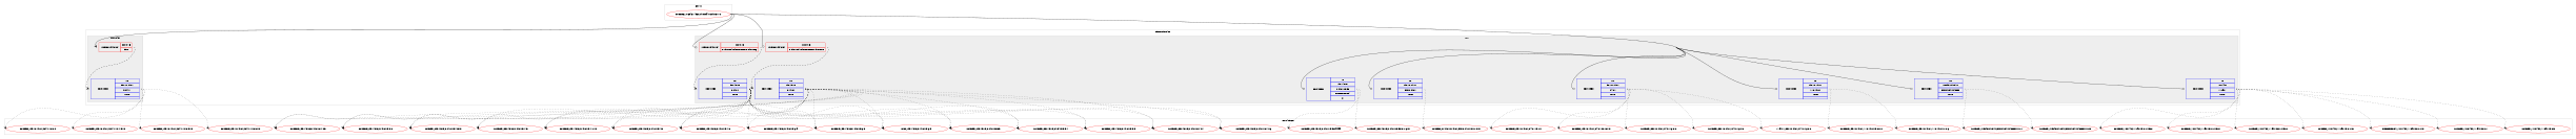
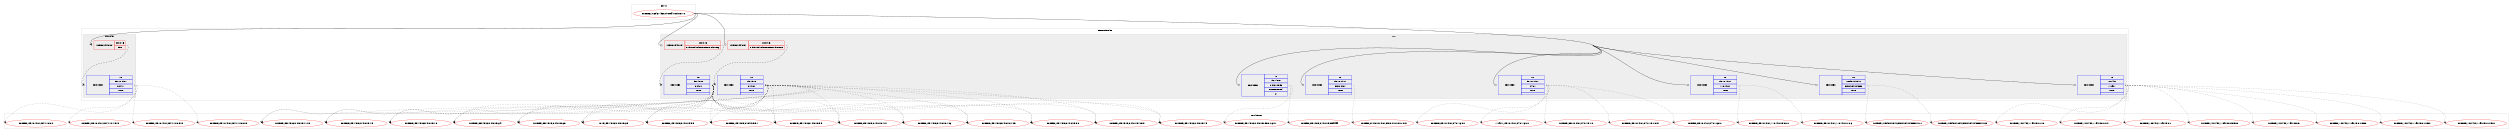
  digraph {
    compound=true
    concentrate=true
    fontname=Helvetica
    fontsize=10
    newrank=true
    rankdir=TB
    ranksep=1.5
    node [color=red fontname=Helvetica fontsize=10]
    edge [arrowhead=vee headport=w style=dotted tailport=e weight=100]
    n1 [label="portage://media-video/photofilmstrip-3.7.1" width=4]
    n2 [color=blue label=<<TABLE BORDER="0" CELLBORDER="1" CELLSPACING="0" CELLPADDING="4" WIDTH="220"><TR><TD ROWSPAN="6" CELLPADDING="30">pack_dep</TD></TR><TR><TD WIDTH="110">no</TD></TR><TR><TD>dev-python</TD></TR><TR><TD>sphinx</TD></TR><TR><TD>none</TD></TR><TR><TD></TD></TR></TABLE>> shape=none]
    n3 [label=<<TABLE BORDER="0" CELLBORDER="1" CELLSPACING="0" CELLPADDING="4"><TR><TD ROWSPAN="3" CELLPADDING="10">use_conditional</TD></TR><TR><TD>positive</TD></TR><TR><TD>doc</TD></TR></TABLE>> shape=none]
    n4 [color=blue label=<<TABLE BORDER="0" CELLBORDER="1" CELLSPACING="0" CELLPADDING="4" WIDTH="220"><TR><TD ROWSPAN="6" CELLPADDING="30">pack_dep</TD></TR><TR><TD WIDTH="110">no</TD></TR><TR><TD>dev-lang</TD></TR><TR><TD>python</TD></TR><TR><TD>none</TD></TR><TR><TD></TD></TR></TABLE>> shape=none]
    n5 [label=<<TABLE BORDER="0" CELLBORDER="1" CELLSPACING="0" CELLPADDING="4"><TR><TD ROWSPAN="3" CELLPADDING="10">use_conditional</TD></TR><TR><TD>positive</TD></TR><TR><TD>python_single_target_python3_5</TD></TR></TABLE>> shape=none]
    n6 [color=blue label=<<TABLE BORDER="0" CELLBORDER="1" CELLSPACING="0" CELLPADDING="4" WIDTH="220"><TR><TD ROWSPAN="6" CELLPADDING="30">pack_dep</TD></TR><TR><TD WIDTH="110">no</TD></TR><TR><TD>dev-lang</TD></TR><TR><TD>python</TD></TR><TR><TD>none</TD></TR><TR><TD></TD></TR></TABLE>> shape=none]
    n7 [label=<<TABLE BORDER="0" CELLBORDER="1" CELLSPACING="0" CELLPADDING="4"><TR><TD ROWSPAN="3" CELLPADDING="10">use_conditional</TD></TR><TR><TD>positive</TD></TR><TR><TD>python_single_target_python3_6</TD></TR></TABLE>> shape=none]
    n8 [color=blue label=<<TABLE BORDER="0" CELLBORDER="1" CELLSPACING="0" CELLPADDING="4" WIDTH="220"><TR><TD ROWSPAN="6" CELLPADDING="30">pack_dep</TD></TR><TR><TD WIDTH="110">no</TD></TR><TR><TD>dev-lang</TD></TR><TR><TD>python-exec</TD></TR><TR><TD>greaterequal</TD></TR><TR><TD>2</TD></TR></TABLE>> shape=none]
    n9 [color=blue label=<<TABLE BORDER="0" CELLBORDER="1" CELLSPACING="0" CELLPADDING="4" WIDTH="220"><TR><TD ROWSPAN="6" CELLPADDING="30">pack_dep</TD></TR><TR><TD WIDTH="110">no</TD></TR><TR><TD>dev-python</TD></TR><TR><TD>gst-python</TD></TR><TR><TD>none</TD></TR><TR><TD></TD></TR></TABLE>> shape=none]
    n10 [color=blue label=<<TABLE BORDER="0" CELLBORDER="1" CELLSPACING="0" CELLPADDING="4" WIDTH="220"><TR><TD ROWSPAN="6" CELLPADDING="30">pack_dep</TD></TR><TR><TD WIDTH="110">no</TD></TR><TR><TD>dev-python</TD></TR><TR><TD>pillow</TD></TR><TR><TD>none</TD></TR><TR><TD></TD></TR></TABLE>> shape=none]
    n11 [color=blue label=<<TABLE BORDER="0" CELLBORDER="1" CELLSPACING="0" CELLPADDING="4" WIDTH="220"><TR><TD ROWSPAN="6" CELLPADDING="30">pack_dep</TD></TR><TR><TD WIDTH="110">no</TD></TR><TR><TD>dev-python</TD></TR><TR><TD>wxpython</TD></TR><TR><TD>none</TD></TR><TR><TD></TD></TR></TABLE>> shape=none]
    n12 [color=blue label=<<TABLE BORDER="0" CELLBORDER="1" CELLSPACING="0" CELLPADDING="4" WIDTH="220"><TR><TD ROWSPAN="6" CELLPADDING="30">pack_dep</TD></TR><TR><TD WIDTH="110">no</TD></TR><TR><TD>media-plugins</TD></TR><TR><TD>gst-plugins-jpeg</TD></TR><TR><TD>none</TD></TR><TR><TD></TD></TR></TABLE>> shape=none]
    n13 [color=blue label=<<TABLE BORDER="0" CELLBORDER="1" CELLSPACING="0" CELLPADDING="4" WIDTH="220"><TR><TD ROWSPAN="6" CELLPADDING="30">pack_dep</TD></TR><TR><TD WIDTH="110">no</TD></TR><TR><TD>x11-libs</TD></TR><TR><TD>wxGTK</TD></TR><TR><TD>none</TD></TR><TR><TD></TD></TR></TABLE>> shape=none]
    n14 [label="portage://dev-python/sphinx-1.2.2-r1" width=4]
    n15 [label="portage://dev-python/sphinx-1.2.3-r1" width=4]
    n16 [label="portage://dev-python/sphinx-1.7.5-r1" width=4]
    n17 [label="portage://dev-python/sphinx-2.0.1" width=4]
    n18 [label="portage://dev-lang/python-2.7.15" width=4]
    n19 [label="portage://dev-lang/python-2.7.16" width=4]
    n20 [label="portage://dev-lang/python-2.7.17" width=4]
    n21 [label="portage://dev-lang/python-3.5.5" width=4]
    n22 [label="portage://dev-lang/plugins-3.5.7" width=4]
    n23 [label="portage://dev-lang/python-3.5.3" width=4]
    n24 [label="none://dev-lang/python-3.6.5" width=4]
    n25 [label="portage://dev-lang/python-3.6.8" width=4]
    n26 [label="portage://dev-lang/python-3.6.9" width=4]
    n27 [label="portage://dev-lang/python-3.7.2" width=4]
    n28 [label="portage://dev-lang/python-3.7.3" width=4]
    n29 [label="portage://dev-lang/python-3.7.4-r1" width=4]
    n30 [label="portage://dev-lang/python-3.7.5" width=4]
    n31 [label="portage://dev-lang/python-3.7.5-r1" width=4]
    n32 [label="portage://dev-lang/python-3.8.0" width=4]
    n33 [label="portage://dev-lang/python-exec-2.4.6-r1" width=4]
    n34 [label="portage://dev-lang/python-exec-9999" width=4]
    n35 [label="portage://python-python/gst-python-1.14.1-r1" width=4]
    n36 [label="portage://dev-python/pillow-3.4.2-r1" width=4]
    n37 [label="portage://dev-python/pillow-5.4.1" width=4]
    n38 [label="wxGTK://dev-python/pillow-6.0.0" width=4]
    n39 [label="portage://dev-python/pillow-6.1.0" width=4]
    n40 [label="portage://dev-python/pillow-6.2.0" width=4]
    n41 [label="portage://dev-python/wxpython-3.0.2.0" width=4]
    n42 [label="portage://dev-python/wxpython-4.0.6" width=4]
    n43 [label="portage://media-plugins/gst-plugins-jpeg-1.14.4" width=4]
    n44 [label="portage://media-plugins/gst-plugins-jpeg-1.14.5" width=4]
    n45 [label="portage://x11-libs/wxGTK-3.0.3" width=4]
+   n46 [label="portage://x11-libs/wxGTK-3.0.3-r300" width=4]
    n47 [label="portage://x18-libs/wxGTK-3.0.4" width=4]
-   n48 [label="greaterequal://x11-libs/wxGTK-3.0.4-r1" width=4]
+   n48 [label="portage://x11-libs/wxGTK-3.0.4-r1" width=4]
    n49 [label="portage://x11-libs/wxGTK-3.0.4-r2" width=4]
    n50 [label="portage://x11-libs/wxGTK-3.0.4-r300" width=4]
    n51 [label="portage://x11-libs/wxGTK-3.0.4-r301" width=4]
    n52 [label="portage://x11-libs/wxGTK-3.0.4-r302" width=4]
    subgraph cluster_1 {
      color=gray
      label=<<i>ebuild</i>>
      rank=same
      n1
    }
    subgraph cluster_2 {
      color=gray
      label=<<i>dependencies</i>>
      subgraph cluster_3 {
        color=gray
        fillcolor="#eeeeee"
        label=<<i>compile</i>>
        style=filled
        subgraph sub_4 {
          color=gray
          fillcolor="#eeeeee"
          label=<<i>compile</i>>
          style=filled
          n3
          subgraph sub_5 {
            color=gray
            fillcolor="#eeeeee"
            label=<<i>compile</i>>
            style=filled
            n2
          }
        }
      }
      subgraph cluster_6 {
        color=gray
        fillcolor="#eeeeee"
        label=<<i>compile and run</i>>
        style=filled
      }
      subgraph cluster_7 {
        color=gray
        fillcolor="#eeeeee"
        label=<<i>run</i>>
        style=filled
        subgraph sub_8 {
          color=gray
          fillcolor="#eeeeee"
          label=<<i>run</i>>
          style=filled
          n5
          subgraph sub_9 {
            color=gray
            fillcolor="#eeeeee"
            label=<<i>run</i>>
            style=filled
            n4
          }
        }
        subgraph sub_10 {
          color=gray
          fillcolor="#eeeeee"
          label=<<i>run</i>>
          style=filled
          n7
          subgraph sub_11 {
            color=gray
            fillcolor="#eeeeee"
            label=<<i>run</i>>
            style=filled
            n6
          }
        }
        subgraph sub_12 {
          color=gray
          fillcolor="#eeeeee"
          label=<<i>run</i>>
          style=filled
          n8
        }
        subgraph sub_13 {
          color=gray
          fillcolor="#eeeeee"
          label=<<i>run</i>>
          style=filled
          n9
        }
        subgraph sub_14 {
          color=gray
          fillcolor="#eeeeee"
          label=<<i>run</i>>
          style=filled
          n10
        }
        subgraph sub_15 {
          color=gray
          fillcolor="#eeeeee"
          label=<<i>run</i>>
          style=filled
          n11
        }
        subgraph sub_16 {
          color=gray
          fillcolor="#eeeeee"
          label=<<i>run</i>>
          style=filled
          n12
        }
        subgraph sub_17 {
          color=gray
          fillcolor="#eeeeee"
          label=<<i>run</i>>
          style=filled
          n13
        }
      }
    }
    subgraph cluster_18 {
      color=gray
      label=<<i>candidates</i>>
      rank=same
      subgraph sub_19 {
        color=black
        label=<<i>candidates</i>>
        nodesep=1
        rank=same
        n14
        n15
        n16
        n17
      }
      subgraph sub_20 {
        color=black
        label=<<i>candidates</i>>
        nodesep=1
        rank=same
        n18
        n19
        n20
        n21
        n22
        n23
        n24
        n25
        n26
        n27
        n28
        n29
        n30
        n31
        n32
      }
      subgraph sub_21 {
        color=black
        label=<<i>candidates</i>>
        nodesep=1
        rank=same
        n18
        n19
        n20
        n21
        n22
        n23
        n24
        n25
        n26
        n27
        n28
        n29
        n30
        n31
        n32
      }
      subgraph sub_22 {
        color=black
        label=<<i>candidates</i>>
        nodesep=1
        rank=same
        n33
        n34
      }
      subgraph sub_23 {
        color=black
        label=<<i>candidates</i>>
        nodesep=1
        rank=same
        n35
      }
      subgraph sub_24 {
        color=black
        label=<<i>candidates</i>>
        nodesep=1
        rank=same
        n36
        n37
        n38
        n39
        n40
      }
      subgraph sub_25 {
        color=black
        label=<<i>candidates</i>>
        nodesep=1
        rank=same
        n41
        n42
      }
      subgraph sub_26 {
        color=black
        label=<<i>candidates</i>>
        nodesep=1
        rank=same
        n43
        n44
      }
      subgraph sub_27 {
        color=black
        label=<<i>candidates</i>>
        nodesep=1
        rank=same
        n45
+       n46
        n47
        n48
        n49
        n50
        n51
        n52
      }
    }
    n1 -> n3 [style=solid weight=20]
    n1 -> n5 [arrowhead=odot style=solid weight=20]
    n1 -> n7 [arrowhead=odot style=solid weight=20]
    n1 -> n8 [arrowhead=odot style=solid weight=20]
    n1 -> n9 [arrowhead=odot style=solid weight=20]
    n1 -> n10 [arrowhead=odot style=solid weight=20]
    n1 -> n11 [arrowhead=odot style=solid weight=20]
    n1 -> n12 [arrowhead=odot style=solid weight=20]
    n1 -> n13 [arrowhead=odot style=solid weight=20]
    n2 -> n14
    n2 -> n15
    n2 -> n16
    n2 -> n17
    n3 -> n2 [style=dashed weight=20]
    n4 -> n18
    n4 -> n19
    n4 -> n20
    n4 -> n21
    n4 -> n22
    n4 -> n23
    n4 -> n24
    n4 -> n25
    n4 -> n26
    n4 -> n27
    n4 -> n28
    n4 -> n29
    n4 -> n30
    n4 -> n31
    n4 -> n32
    n5 -> n4 [style=dashed weight=20]
    n6 -> n18
    n6 -> n19
    n6 -> n20
    n6 -> n21
    n6 -> n22
    n6 -> n23
    n6 -> n24
    n6 -> n25
    n6 -> n26
    n6 -> n27
    n6 -> n28
    n6 -> n29
    n6 -> n30
    n6 -> n31
    n6 -> n32
    n7 -> n6 [style=dashed weight=20]
    n8 -> n33
    n8 -> n34
    n9 -> n35
    n10 -> n36
    n10 -> n37
    n10 -> n38
    n10 -> n39
    n10 -> n40
    n11 -> n41
    n11 -> n42
    n12 -> n43
    n12 -> n44
    n13 -> n45
+   n13 -> n46
    n13 -> n47
    n13 -> n48
    n13 -> n49
    n13 -> n50
    n13 -> n51
    n13 -> n52
  }
